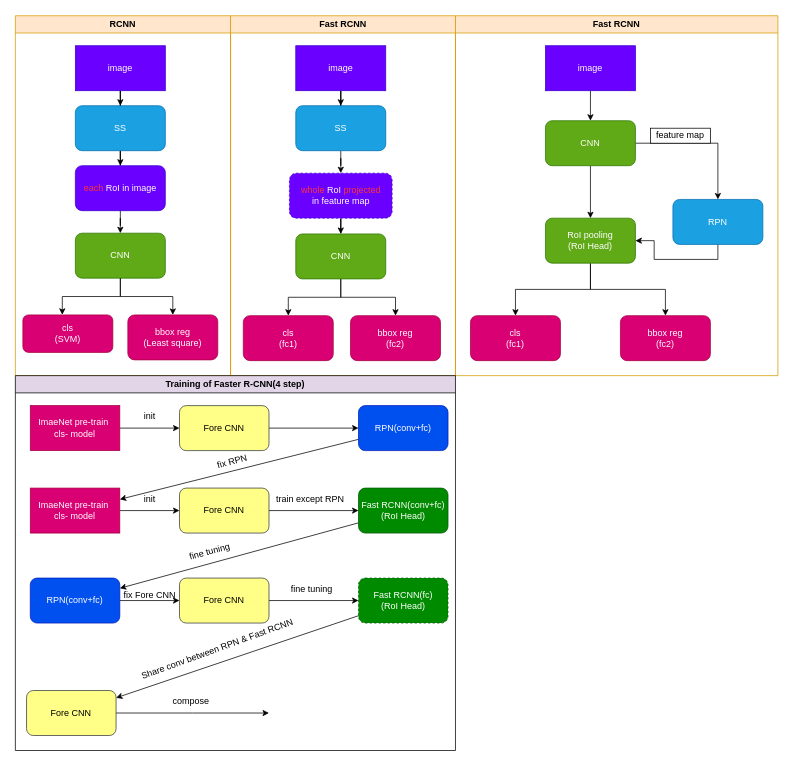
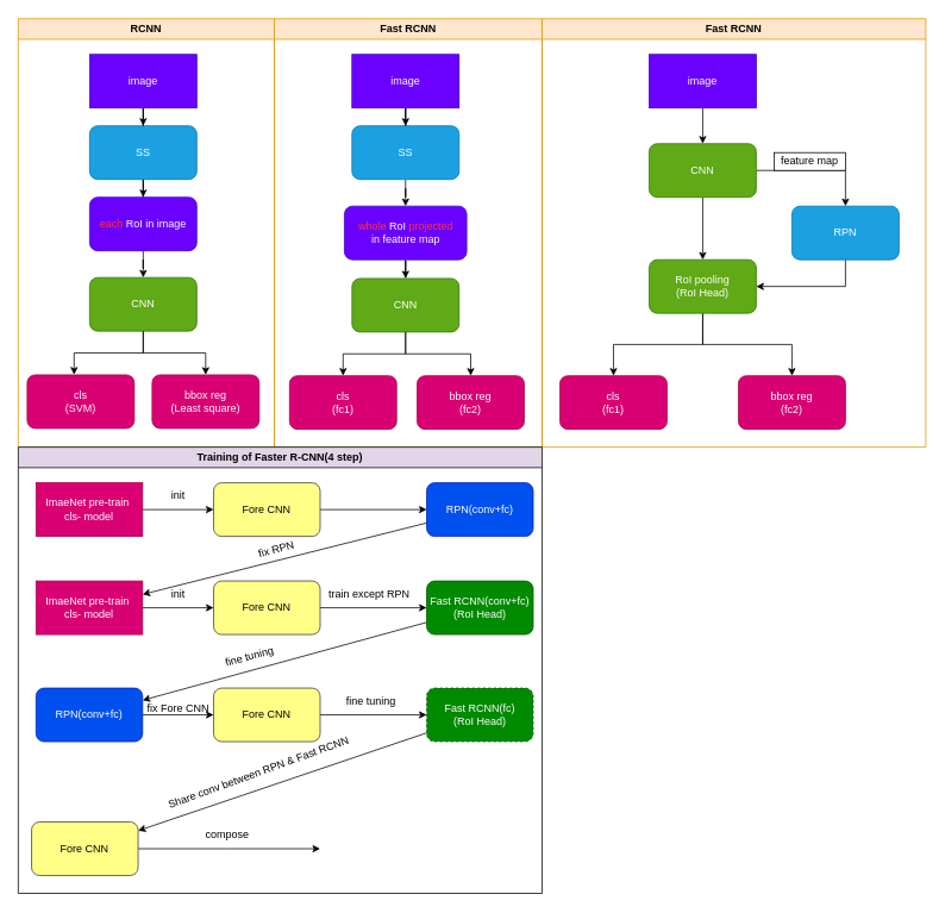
  <mxCell id="0" />
  <mxCell id="1" parent="0" />
  <mxCell id="2" value="RCNN" style="swimlane;whiteSpace=wrap;html=1;fillColor=#ffe6cc;strokeColor=#d79b00;" parent="1" vertex="1"><mxGeometry x="20" y="20" width="287" height="480" as="geometry" /></mxCell>
  <mxCell id="3" value="" style="edgeStyle=orthogonalEdgeStyle;rounded=0;orthogonalLoop=1;jettySize=auto;html=1;" parent="2" source="4" target="13" edge="1"><mxGeometry relative="1" as="geometry" /></mxCell>
  <mxCell id="4" value="SS" style="rounded=1;whiteSpace=wrap;html=1;fillColor=#1ba1e2;fontColor=#ffffff;strokeColor=#006EAF;" parent="2" vertex="1"><mxGeometry x="80" y="120" width="120" height="60" as="geometry" /></mxCell>
  <mxCell id="5" style="edgeStyle=orthogonalEdgeStyle;rounded=0;orthogonalLoop=1;jettySize=auto;html=1;entryX=0.5;entryY=0;entryDx=0;entryDy=0;" parent="2" source="6" target="8" edge="1"><mxGeometry relative="1" as="geometry" /></mxCell>
  <mxCell id="6" value="CNN" style="rounded=1;whiteSpace=wrap;html=1;fillColor=#60a917;fontColor=#ffffff;strokeColor=#2D7600;" parent="2" vertex="1"><mxGeometry x="80" y="290" width="120" height="60" as="geometry" /></mxCell>
- <mxCell id="7" value="cls&lt;br&gt;(SVM)" style="rounded=1;whiteSpace=wrap;html=1;fillColor=#d80073;fontColor=#ffffff;strokeColor=#A50040;" parent="2" vertex="1"><mxGeometry x="10" y="399" width="120" height="50" as="geometry" /></mxCell>
+ <mxCell id="7" value="cls&lt;br&gt;(SVM)" style="rounded=1;whiteSpace=wrap;html=1;fillColor=#d80073;fontColor=#ffffff;strokeColor=#A50040;" parent="2" vertex="1"><mxGeometry x="10" y="399" width="120" height="60" as="geometry" /></mxCell>
  <mxCell id="8" value="bbox reg&lt;br&gt;(Least square)" style="rounded=1;whiteSpace=wrap;html=1;fillColor=#d80073;fontColor=#ffffff;strokeColor=#A50040;" parent="2" vertex="1"><mxGeometry x="150" y="399" width="120" height="60" as="geometry" /></mxCell>
  <mxCell id="9" style="edgeStyle=orthogonalEdgeStyle;rounded=0;orthogonalLoop=1;jettySize=auto;html=1;entryX=0.438;entryY=-0.004;entryDx=0;entryDy=0;entryPerimeter=0;" parent="2" source="6" target="7" edge="1"><mxGeometry relative="1" as="geometry" /></mxCell>
  <mxCell id="10" style="edgeStyle=orthogonalEdgeStyle;rounded=0;orthogonalLoop=1;jettySize=auto;html=1;entryX=0.5;entryY=0;entryDx=0;entryDy=0;" parent="2" source="11" target="4" edge="1"><mxGeometry relative="1" as="geometry" /></mxCell>
  <mxCell id="11" value="image" style="rounded=0;whiteSpace=wrap;html=1;fillColor=#6a00ff;strokeColor=#3700CC;fontColor=#ffffff;" parent="2" vertex="1"><mxGeometry x="80" y="40" width="120" height="60" as="geometry" /></mxCell>
  <mxCell id="12" value="" style="edgeStyle=orthogonalEdgeStyle;rounded=0;orthogonalLoop=1;jettySize=auto;html=1;" parent="2" source="13" target="6" edge="1"><mxGeometry relative="1" as="geometry" /></mxCell>
  <mxCell id="13" value="&lt;font color=&quot;#ff3333&quot;&gt;each&lt;/font&gt; RoI in image" style="rounded=1;whiteSpace=wrap;html=1;fillColor=#6a00ff;fontColor=#ffffff;strokeColor=#3700CC;" parent="2" vertex="1"><mxGeometry x="80" y="200" width="120" height="60" as="geometry" /></mxCell>
  <mxCell id="14" value="Fast RCNN" style="swimlane;whiteSpace=wrap;html=1;fillColor=#ffe6cc;strokeColor=#d79b00;" parent="1" vertex="1"><mxGeometry x="307" y="20" width="300" height="480" as="geometry" /></mxCell>
  <mxCell id="15" value="" style="edgeStyle=orthogonalEdgeStyle;rounded=0;orthogonalLoop=1;jettySize=auto;html=1;" parent="14" source="16" target="25" edge="1"><mxGeometry relative="1" as="geometry" /></mxCell>
  <mxCell id="16" value="SS" style="rounded=1;whiteSpace=wrap;html=1;fillColor=#1ba1e2;fontColor=#ffffff;strokeColor=#006EAF;" parent="14" vertex="1"><mxGeometry x="87" y="120" width="120" height="60" as="geometry" /></mxCell>
  <mxCell id="17" style="edgeStyle=orthogonalEdgeStyle;rounded=0;orthogonalLoop=1;jettySize=auto;html=1;entryX=0.5;entryY=0;entryDx=0;entryDy=0;" parent="14" source="19" target="20" edge="1"><mxGeometry relative="1" as="geometry" /></mxCell>
  <mxCell id="18" style="edgeStyle=orthogonalEdgeStyle;rounded=0;orthogonalLoop=1;jettySize=auto;html=1;entryX=0.5;entryY=0;entryDx=0;entryDy=0;" parent="14" source="19" target="21" edge="1"><mxGeometry relative="1" as="geometry" /></mxCell>
  <mxCell id="19" value="CNN" style="rounded=1;whiteSpace=wrap;html=1;fillColor=#60a917;fontColor=#ffffff;strokeColor=#2D7600;" parent="14" vertex="1"><mxGeometry x="87" y="291" width="120" height="60" as="geometry" /></mxCell>
  <mxCell id="20" value="cls&lt;br&gt;(fc1)" style="rounded=1;whiteSpace=wrap;html=1;fillColor=#d80073;fontColor=#ffffff;strokeColor=#A50040;" parent="14" vertex="1"><mxGeometry x="17" y="400" width="120" height="60" as="geometry" /></mxCell>
  <mxCell id="21" value="bbox reg&lt;br&gt;(fc2)" style="rounded=1;whiteSpace=wrap;html=1;fillColor=#d80073;fontColor=#ffffff;strokeColor=#A50040;" parent="14" vertex="1"><mxGeometry x="160" y="400" width="120" height="60" as="geometry" /></mxCell>
  <mxCell id="22" value="" style="edgeStyle=orthogonalEdgeStyle;rounded=0;orthogonalLoop=1;jettySize=auto;html=1;" parent="14" source="23" target="16" edge="1"><mxGeometry relative="1" as="geometry" /></mxCell>
  <mxCell id="23" value="image" style="rounded=0;whiteSpace=wrap;html=1;fillColor=#6a00ff;strokeColor=#3700CC;fontColor=#ffffff;" parent="14" vertex="1"><mxGeometry x="87" y="40" width="120" height="60" as="geometry" /></mxCell>
  <mxCell id="24" value="" style="edgeStyle=orthogonalEdgeStyle;rounded=0;orthogonalLoop=1;jettySize=auto;html=1;" parent="14" source="25" target="19" edge="1"><mxGeometry relative="1" as="geometry" /></mxCell>
- <mxCell id="25" value="&lt;font color=&quot;#ff3333&quot;&gt;whole&lt;/font&gt; RoI &lt;font color=&quot;#ff3333&quot;&gt;projected&lt;/font&gt;&lt;br&gt;in feature map" style="rounded=1;whiteSpace=wrap;html=1;fillColor=#6a00ff;fontColor=#ffffff;strokeColor=#3700CC;dashed=1;" parent="14" vertex="1"><mxGeometry x="78.5" y="210" width="137" height="60" as="geometry" /></mxCell>
+ <mxCell id="25" value="&lt;font color=&quot;#ff3333&quot;&gt;whole&lt;/font&gt; RoI &lt;font color=&quot;#ff3333&quot;&gt;projected&lt;/font&gt;&lt;br&gt;in feature map" style="rounded=1;whiteSpace=wrap;html=1;fillColor=#6a00ff;fontColor=#ffffff;strokeColor=#3700CC;" parent="14" vertex="1"><mxGeometry x="78.5" y="210" width="137" height="60" as="geometry" /></mxCell>
  <mxCell id="26" value="Fast RCNN" style="swimlane;whiteSpace=wrap;html=1;fillColor=#ffe6cc;strokeColor=#d79b00;" parent="1" vertex="1"><mxGeometry x="607" y="20" width="430" height="480" as="geometry" /></mxCell>
  <mxCell id="27" style="edgeStyle=orthogonalEdgeStyle;rounded=0;orthogonalLoop=1;jettySize=auto;html=1;" parent="26" source="29" target="31" edge="1"><mxGeometry relative="1" as="geometry" /></mxCell>
  <mxCell id="28" style="edgeStyle=orthogonalEdgeStyle;rounded=0;orthogonalLoop=1;jettySize=auto;html=1;entryX=0.5;entryY=0;entryDx=0;entryDy=0;" parent="26" source="29" target="30" edge="1"><mxGeometry relative="1" as="geometry" /></mxCell>
  <mxCell id="29" value="RoI pooling&lt;div&gt;(RoI Head)&lt;/div&gt;" style="rounded=1;whiteSpace=wrap;html=1;fillColor=#60a917;fontColor=#ffffff;strokeColor=#2D7600;" parent="26" vertex="1"><mxGeometry x="120" y="270" width="120" height="60" as="geometry" /></mxCell>
  <mxCell id="30" value="cls&lt;br&gt;(fc1)" style="rounded=1;whiteSpace=wrap;html=1;fillColor=#d80073;fontColor=#ffffff;strokeColor=#A50040;" parent="26" vertex="1"><mxGeometry x="20" y="400" width="120" height="60" as="geometry" /></mxCell>
  <mxCell id="31" value="bbox reg&lt;br&gt;(fc2)" style="rounded=1;whiteSpace=wrap;html=1;fillColor=#d80073;fontColor=#ffffff;strokeColor=#A50040;" parent="26" vertex="1"><mxGeometry x="220" y="400" width="120" height="60" as="geometry" /></mxCell>
  <mxCell id="32" style="edgeStyle=orthogonalEdgeStyle;rounded=0;orthogonalLoop=1;jettySize=auto;html=1;entryX=1;entryY=0.5;entryDx=0;entryDy=0;exitX=0.5;exitY=1;exitDx=0;exitDy=0;" parent="26" source="33" target="29" edge="1"><mxGeometry relative="1" as="geometry" /></mxCell>
- <mxCell id="33" value="RPN" style="rounded=1;whiteSpace=wrap;html=1;fillColor=#1ba1e2;fontColor=#ffffff;strokeColor=#006EAF;" parent="26" vertex="1"><mxGeometry x="290" y="245" width="120" height="60" as="geometry" /></mxCell>
+ <mxCell id="33" value="RPN" style="rounded=1;whiteSpace=wrap;html=1;fillColor=#1ba1e2;fontColor=#ffffff;strokeColor=#006EAF;" parent="26" vertex="1"><mxGeometry x="280" y="210" width="120" height="60" as="geometry" /></mxCell>
  <mxCell id="34" style="edgeStyle=orthogonalEdgeStyle;rounded=0;orthogonalLoop=1;jettySize=auto;html=1;entryX=0.5;entryY=0;entryDx=0;entryDy=0;" parent="26" source="36" target="33" edge="1"><mxGeometry relative="1" as="geometry" /></mxCell>
  <mxCell id="35" style="edgeStyle=orthogonalEdgeStyle;rounded=0;orthogonalLoop=1;jettySize=auto;html=1;" parent="26" source="36" target="29" edge="1"><mxGeometry relative="1" as="geometry" /></mxCell>
  <mxCell id="36" value="CNN" style="rounded=1;whiteSpace=wrap;html=1;fillColor=#60a917;fontColor=#ffffff;strokeColor=#2D7600;" parent="26" vertex="1"><mxGeometry x="120" y="140" width="120" height="60" as="geometry" /></mxCell>
  <mxCell id="37" value="" style="edgeStyle=orthogonalEdgeStyle;rounded=0;orthogonalLoop=1;jettySize=auto;html=1;" parent="26" source="38" target="36" edge="1"><mxGeometry relative="1" as="geometry" /></mxCell>
  <mxCell id="38" value="image" style="rounded=0;whiteSpace=wrap;html=1;fillColor=#6a00ff;strokeColor=#3700CC;fontColor=#ffffff;" parent="26" vertex="1"><mxGeometry x="120" y="40" width="120" height="60" as="geometry" /></mxCell>
  <mxCell id="39" value="feature map" style="whiteSpace=wrap;html=1;" parent="26" vertex="1"><mxGeometry x="260" y="150" width="80" height="20" as="geometry" /></mxCell>
  <mxCell id="40" value="" style="group" parent="1" vertex="1" connectable="0"><mxGeometry x="20" y="500" width="587" height="500" as="geometry" /></mxCell>
  <mxCell id="41" value="Training of Faster R-CNN(4 step)" style="swimlane;whiteSpace=wrap;html=1;fillColor=#e1d5e7;strokeColor=default;swimlaneFillColor=none;gradientColor=none;rounded=0;glass=0;swimlaneLine=1;" parent="40" vertex="1"><mxGeometry width="587" height="500" as="geometry"><mxRectangle x="-585" y="800" width="140" height="30" as="alternateBounds" /></mxGeometry></mxCell>
  <mxCell id="42" style="edgeStyle=orthogonalEdgeStyle;rounded=0;orthogonalLoop=1;jettySize=auto;html=1;entryX=0;entryY=0.5;entryDx=0;entryDy=0;" parent="40" source="43" target="45" edge="1"><mxGeometry relative="1" as="geometry" /></mxCell>
  <mxCell id="43" value="Fore CNN" style="rounded=1;whiteSpace=wrap;html=1;fillColor=#ffff88;strokeColor=#36393d;" parent="40" vertex="1"><mxGeometry x="218.881" y="40" width="119.39" height="60" as="geometry" /></mxCell>
  <mxCell id="44" style="rounded=0;orthogonalLoop=1;jettySize=auto;html=1;" parent="40" source="45" target="53" edge="1"><mxGeometry relative="1" as="geometry" /></mxCell>
  <mxCell id="45" value="&lt;div&gt;&lt;br&gt;&lt;/div&gt;RPN(conv+fc)&lt;div&gt;&lt;br&gt;&lt;/div&gt;" style="rounded=1;whiteSpace=wrap;html=1;fillColor=#0050ef;fontColor=#ffffff;strokeColor=#001DBC;" parent="40" vertex="1"><mxGeometry x="457.661" y="40" width="119.39" height="60" as="geometry" /></mxCell>
  <mxCell id="46" style="edgeStyle=orthogonalEdgeStyle;rounded=0;orthogonalLoop=1;jettySize=auto;html=1;entryX=0;entryY=0.5;entryDx=0;entryDy=0;" parent="40" source="47" target="43" edge="1"><mxGeometry relative="1" as="geometry" /></mxCell>
  <mxCell id="47" value="ImaeNet pre-train&amp;nbsp;&lt;div&gt;cls- model&lt;/div&gt;" style="rounded=0;whiteSpace=wrap;html=1;fillColor=#d80073;fontColor=#ffffff;strokeColor=#A50040;" parent="40" vertex="1"><mxGeometry x="19.898" y="40" width="119.39" height="60" as="geometry" /></mxCell>
  <mxCell id="48" value="init" style="text;html=1;align=center;verticalAlign=middle;resizable=0;points=[];autosize=1;strokeColor=none;fillColor=none;" parent="40" vertex="1"><mxGeometry x="159.186" y="40" width="40" height="30" as="geometry" /></mxCell>
  <mxCell id="49" value="init" style="text;html=1;align=center;verticalAlign=middle;resizable=0;points=[];autosize=1;strokeColor=none;fillColor=none;" parent="40" vertex="1"><mxGeometry x="159.186" y="150" width="40" height="30" as="geometry" /></mxCell>
  <mxCell id="50" style="edgeStyle=orthogonalEdgeStyle;rounded=0;orthogonalLoop=1;jettySize=auto;html=1;entryX=0;entryY=0.5;entryDx=0;entryDy=0;" parent="40" source="53" target="52" edge="1"><mxGeometry relative="1" as="geometry" /></mxCell>
  <mxCell id="51" style="edgeStyle=orthogonalEdgeStyle;rounded=0;orthogonalLoop=1;jettySize=auto;html=1;entryX=0;entryY=0.5;entryDx=0;entryDy=0;" parent="40" source="52" target="56" edge="1"><mxGeometry relative="1" as="geometry"><mxPoint x="397.966" y="180" as="targetPoint" /></mxGeometry></mxCell>
  <mxCell id="52" value="Fore CNN" style="rounded=1;whiteSpace=wrap;html=1;fillColor=#ffff88;strokeColor=#36393d;" parent="40" vertex="1"><mxGeometry x="218.881" y="150" width="119.39" height="60" as="geometry" /></mxCell>
  <mxCell id="53" value="ImaeNet pre-train&amp;nbsp;&lt;div&gt;cls- model&lt;/div&gt;" style="rounded=0;whiteSpace=wrap;html=1;fillColor=#d80073;fontColor=#ffffff;strokeColor=#A50040;" parent="40" vertex="1"><mxGeometry x="19.898" y="150" width="119.39" height="60" as="geometry" /></mxCell>
  <mxCell id="54" value="fix RPN" style="text;html=1;align=center;verticalAlign=middle;resizable=0;points=[];autosize=1;strokeColor=none;fillColor=none;rotation=-15;" parent="40" vertex="1"><mxGeometry x="258.678" y="100" width="60" height="30" as="geometry" /></mxCell>
  <mxCell id="55" style="rounded=0;orthogonalLoop=1;jettySize=auto;html=1;" parent="40" source="56" target="59" edge="1"><mxGeometry relative="1" as="geometry" /></mxCell>
  <mxCell id="56" value="Fast RCNN(conv+fc)&lt;br&gt;(RoI Head)" style="rounded=1;whiteSpace=wrap;html=1;fillColor=#008a00;fontColor=#ffffff;strokeColor=#005700;" parent="40" vertex="1"><mxGeometry x="457.661" y="150" width="119.39" height="60" as="geometry" /></mxCell>
  <mxCell id="57" value="train except RPN" style="text;html=1;align=center;verticalAlign=middle;resizable=0;points=[];autosize=1;strokeColor=none;fillColor=none;" parent="40" vertex="1"><mxGeometry x="338.271" y="150" width="110" height="30" as="geometry" /></mxCell>
  <mxCell id="58" style="edgeStyle=orthogonalEdgeStyle;rounded=0;orthogonalLoop=1;jettySize=auto;html=1;entryX=0;entryY=0.5;entryDx=0;entryDy=0;" parent="40" source="59" target="62" edge="1"><mxGeometry relative="1" as="geometry" /></mxCell>
  <mxCell id="59" value="RPN(conv+fc)" style="rounded=1;whiteSpace=wrap;html=1;fillColor=#0050ef;fontColor=#ffffff;strokeColor=#001DBC;" parent="40" vertex="1"><mxGeometry x="19.898" y="270" width="119.39" height="60" as="geometry" /></mxCell>
  <mxCell id="60" value="fine tuning" style="text;html=1;align=center;verticalAlign=middle;resizable=0;points=[];autosize=1;strokeColor=none;fillColor=none;rotation=-15;" parent="40" vertex="1"><mxGeometry x="218.881" y="220" width="80" height="30" as="geometry" /></mxCell>
  <mxCell id="61" style="edgeStyle=orthogonalEdgeStyle;rounded=0;orthogonalLoop=1;jettySize=auto;html=1;entryX=0;entryY=0.5;entryDx=0;entryDy=0;" parent="40" source="62" target="65" edge="1"><mxGeometry relative="1" as="geometry" /></mxCell>
  <mxCell id="62" value="Fore CNN" style="rounded=1;whiteSpace=wrap;html=1;fillColor=#ffff88;strokeColor=#36393d;" parent="40" vertex="1"><mxGeometry x="218.881" y="270" width="119.39" height="60" as="geometry" /></mxCell>
  <mxCell id="63" value="fix Fore CNN" style="text;html=1;align=center;verticalAlign=middle;resizable=0;points=[];autosize=1;strokeColor=none;fillColor=none;" parent="40" vertex="1"><mxGeometry x="134.314" y="278" width="90" height="30" as="geometry" /></mxCell>
  <mxCell id="64" style="rounded=0;orthogonalLoop=1;jettySize=auto;html=1;" parent="40" source="65" target="68" edge="1"><mxGeometry relative="1" as="geometry" /></mxCell>
  <mxCell id="65" value="Fast RCNN(fc)&lt;br&gt;(RoI Head)" style="rounded=1;whiteSpace=wrap;html=1;fillColor=#008a00;fontColor=#ffffff;strokeColor=#005700;dashed=1;" parent="40" vertex="1"><mxGeometry x="457.661" y="270" width="119.39" height="60" as="geometry" /></mxCell>
  <mxCell id="66" value="fine tuning" style="text;html=1;align=center;verticalAlign=middle;resizable=0;points=[];autosize=1;strokeColor=none;fillColor=none;rotation=0;" parent="40" vertex="1"><mxGeometry x="355.185" y="270" width="80" height="30" as="geometry" /></mxCell>
  <mxCell id="67" style="edgeStyle=orthogonalEdgeStyle;rounded=0;orthogonalLoop=1;jettySize=auto;html=1;" parent="40" source="68" edge="1"><mxGeometry relative="1" as="geometry"><mxPoint x="338.271" y="450" as="targetPoint" /></mxGeometry></mxCell>
  <mxCell id="68" value="Fore CNN" style="rounded=1;whiteSpace=wrap;html=1;fillColor=#ffff88;strokeColor=#36393d;" parent="40" vertex="1"><mxGeometry x="14.924" y="420" width="119.39" height="60" as="geometry" /></mxCell>
  <mxCell id="69" value="Share conv between RPN &amp;amp; Fast RCNN" style="text;html=1;align=center;verticalAlign=middle;resizable=0;points=[];autosize=1;strokeColor=none;fillColor=none;rotation=-20;" parent="40" vertex="1"><mxGeometry x="149.237" y="350" width="240" height="30" as="geometry" /></mxCell>
  <mxCell id="70" value="compose" style="text;html=1;align=center;verticalAlign=middle;resizable=0;points=[];autosize=1;strokeColor=none;fillColor=none;" parent="40" vertex="1"><mxGeometry x="198.983" y="420" width="70" height="30" as="geometry" /></mxCell>
